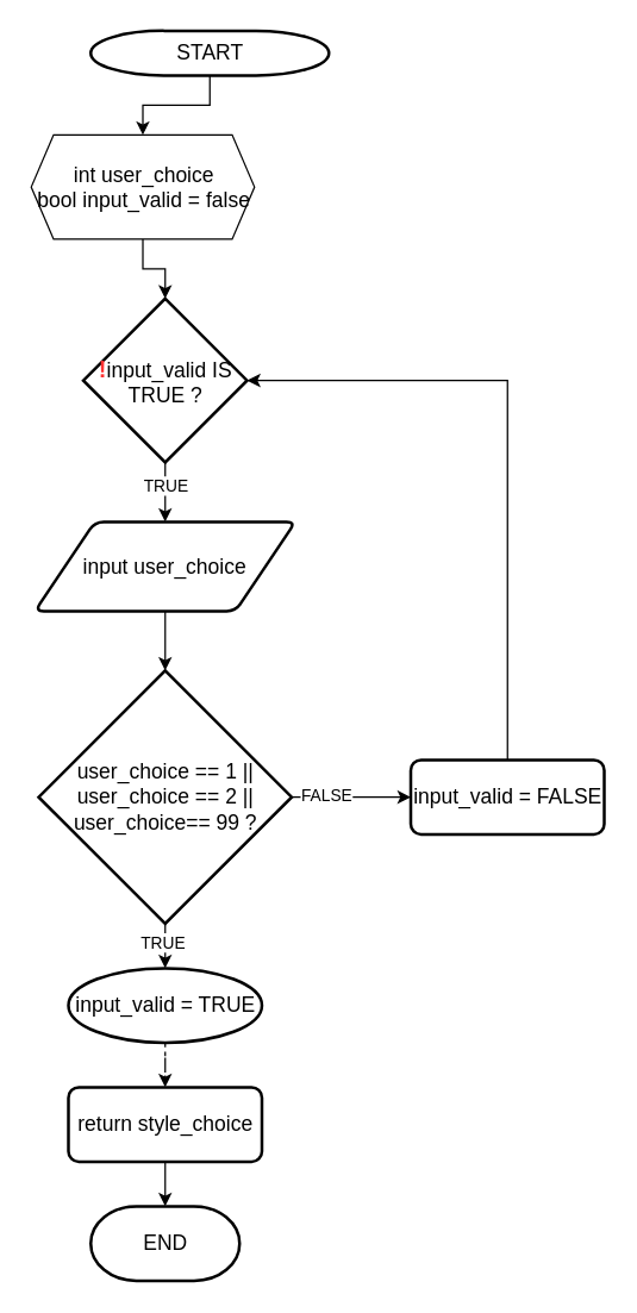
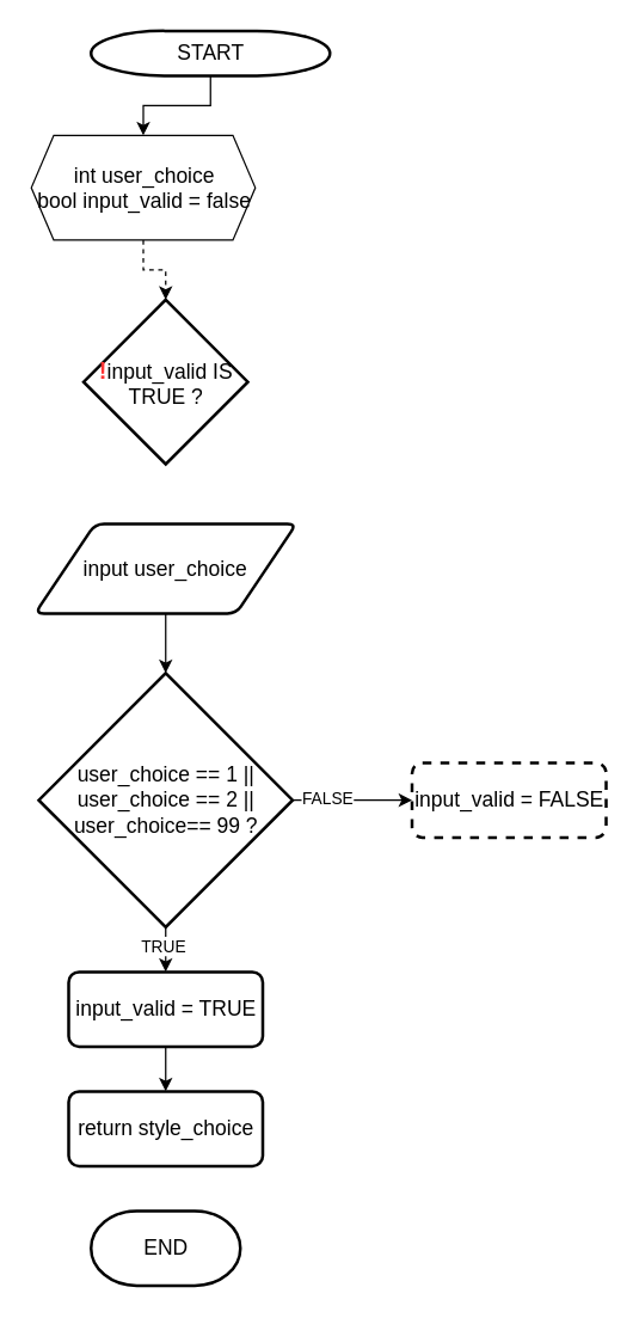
  <mxCell id="0" />
  <mxCell id="1" parent="0" />
  <mxCell id="2" value="" style="edgeStyle=orthogonalEdgeStyle;rounded=0;orthogonalLoop=1;jettySize=auto;html=1;fontSize=14;" parent="1" source="3" target="5" edge="1"><mxGeometry relative="1" as="geometry" /></mxCell>
  <mxCell id="3" value="START" style="strokeWidth=2;html=1;shape=mxgraph.flowchart.terminator;whiteSpace=wrap;fontSize=14;" parent="1" vertex="1"><mxGeometry x="60.5" y="20" width="160" height="30" as="geometry" /></mxCell>
- <mxCell id="4" value="" style="edgeStyle=orthogonalEdgeStyle;rounded=0;orthogonalLoop=1;jettySize=auto;html=1;fontSize=14;" parent="1" source="5" target="8" edge="1"><mxGeometry relative="1" as="geometry" /></mxCell>
+ <mxCell id="4" value="" style="edgeStyle=orthogonalEdgeStyle;rounded=0;orthogonalLoop=1;jettySize=auto;html=1;fontSize=14;dashed=1;" parent="1" source="5" target="8" edge="1"><mxGeometry relative="1" as="geometry" /></mxCell>
  <mxCell id="5" value="int user_choice&lt;div style=&quot;font-size: 14px;&quot;&gt;bool input_valid = false&lt;/div&gt;" style="verticalLabelPosition=middle;verticalAlign=middle;html=1;shape=hexagon;perimeter=hexagonPerimeter2;arcSize=6;size=0.1;labelPosition=center;align=center;fontSize=14;" parent="1" vertex="1"><mxGeometry x="20.5" y="90" width="150" height="70" as="geometry" /></mxCell>
- <mxCell id="6" value="" style="edgeStyle=orthogonalEdgeStyle;rounded=0;orthogonalLoop=1;jettySize=auto;html=1;fontSize=14;" parent="1" source="8" target="10" edge="1"><mxGeometry relative="1" as="geometry" /></mxCell>
- <mxCell id="7" value="TRUE" style="edgeLabel;html=1;align=center;verticalAlign=middle;resizable=0;points=[];" parent="6" vertex="1" connectable="0"><mxGeometry x="-0.27" relative="1" as="geometry"><mxPoint as="offset" /></mxGeometry></mxCell>
  <mxCell id="8" value="&lt;b&gt;&lt;font color=&quot;#ff3333&quot; style=&quot;font-size: 16px;&quot;&gt;!&lt;/font&gt;&lt;/b&gt;input_valid IS TRUE ?" style="strokeWidth=2;html=1;shape=mxgraph.flowchart.decision;whiteSpace=wrap;fontSize=14;" parent="1" vertex="1"><mxGeometry x="55.5" y="200" width="110" height="110" as="geometry" /></mxCell>
  <mxCell id="9" value="" style="edgeStyle=orthogonalEdgeStyle;rounded=0;orthogonalLoop=1;jettySize=auto;html=1;fontSize=14;" parent="1" source="10" target="15" edge="1"><mxGeometry relative="1" as="geometry" /></mxCell>
  <mxCell id="10" value="input user_choice" style="shape=parallelogram;html=1;strokeWidth=2;perimeter=parallelogramPerimeter;whiteSpace=wrap;rounded=1;arcSize=12;size=0.23;fontSize=14;" parent="1" vertex="1"><mxGeometry x="23" y="350" width="175" height="60" as="geometry" /></mxCell>
  <mxCell id="11" value="" style="edgeStyle=orthogonalEdgeStyle;rounded=0;orthogonalLoop=1;jettySize=auto;html=1;fontSize=14;" parent="1" source="15" target="17" edge="1"><mxGeometry relative="1" as="geometry" /></mxCell>
  <mxCell id="12" value="TRUE" style="edgeLabel;html=1;align=center;verticalAlign=middle;resizable=0;points=[];" parent="11" vertex="1" connectable="0"><mxGeometry x="0.264" y="-2" relative="1" as="geometry"><mxPoint as="offset" /></mxGeometry></mxCell>
  <mxCell id="13" value="" style="edgeStyle=orthogonalEdgeStyle;rounded=0;orthogonalLoop=1;jettySize=auto;html=1;" parent="1" source="15" target="21" edge="1"><mxGeometry relative="1" as="geometry" /></mxCell>
  <mxCell id="14" value="FALSE" style="edgeLabel;html=1;align=center;verticalAlign=middle;resizable=0;points=[];" parent="13" vertex="1" connectable="0"><mxGeometry x="-0.422" y="2" relative="1" as="geometry"><mxPoint as="offset" /></mxGeometry></mxCell>
  <mxCell id="15" value="user_choice == 1 || user_choice == 2 || user_choice== 99 ?" style="strokeWidth=2;html=1;shape=mxgraph.flowchart.decision;whiteSpace=wrap;fontSize=14;" parent="1" vertex="1"><mxGeometry x="25.5" y="450" width="170" height="170" as="geometry" /></mxCell>
- <mxCell id="16" value="" style="edgeStyle=orthogonalEdgeStyle;rounded=0;orthogonalLoop=1;jettySize=auto;html=1;fontSize=14;dashed=1;" parent="1" source="17" target="19" edge="1"><mxGeometry relative="1" as="geometry" /></mxCell>
- <mxCell id="17" value="input_valid = TRUE" style="ellipse;whiteSpace=wrap;html=1;absoluteArcSize=1;arcSize=14;strokeWidth=2;fontSize=14;" parent="1" vertex="1"><mxGeometry x="45.5" y="650" width="130" height="50" as="geometry" /></mxCell>
- <mxCell id="18" value="" style="edgeStyle=orthogonalEdgeStyle;rounded=0;orthogonalLoop=1;jettySize=auto;html=1;fontSize=14;" parent="1" source="19" target="20" edge="1"><mxGeometry relative="1" as="geometry" /></mxCell>
+ <mxCell id="16" value="" style="edgeStyle=orthogonalEdgeStyle;rounded=0;orthogonalLoop=1;jettySize=auto;html=1;fontSize=14;" parent="1" source="17" target="19" edge="1"><mxGeometry relative="1" as="geometry" /></mxCell>
+ <mxCell id="17" value="input_valid = TRUE" style="rounded=1;whiteSpace=wrap;html=1;absoluteArcSize=1;arcSize=14;strokeWidth=2;fontSize=14;" parent="1" vertex="1"><mxGeometry x="45.5" y="650" width="130" height="50" as="geometry" /></mxCell>
  <mxCell id="19" value="return style_choice" style="rounded=1;whiteSpace=wrap;html=1;absoluteArcSize=1;arcSize=14;strokeWidth=2;fontSize=14;" parent="1" vertex="1"><mxGeometry x="45.5" y="730" width="130" height="50" as="geometry" /></mxCell>
  <mxCell id="20" value="END" style="strokeWidth=2;html=1;shape=mxgraph.flowchart.terminator;whiteSpace=wrap;fontSize=14;" parent="1" vertex="1"><mxGeometry x="60.5" y="810" width="100" height="50" as="geometry" /></mxCell>
- <mxCell id="21" value="input_valid = FALSE" style="rounded=1;whiteSpace=wrap;html=1;absoluteArcSize=1;arcSize=14;strokeWidth=2;fontSize=14;" parent="1" vertex="1"><mxGeometry x="275.5" y="510" width="130" height="50" as="geometry" /></mxCell>
- <mxCell id="22" style="edgeStyle=orthogonalEdgeStyle;rounded=0;orthogonalLoop=1;jettySize=auto;html=1;exitX=0.5;exitY=0;exitDx=0;exitDy=0;entryX=1;entryY=0.5;entryDx=0;entryDy=0;entryPerimeter=0;" parent="1" source="21" target="8" edge="1"><mxGeometry relative="1" as="geometry" /></mxCell>
+ <mxCell id="21" value="input_valid = FALSE" style="rounded=1;whiteSpace=wrap;html=1;absoluteArcSize=1;arcSize=14;strokeWidth=2;fontSize=14;dashed=1;" parent="1" vertex="1"><mxGeometry x="275.5" y="510" width="130" height="50" as="geometry" /></mxCell>
